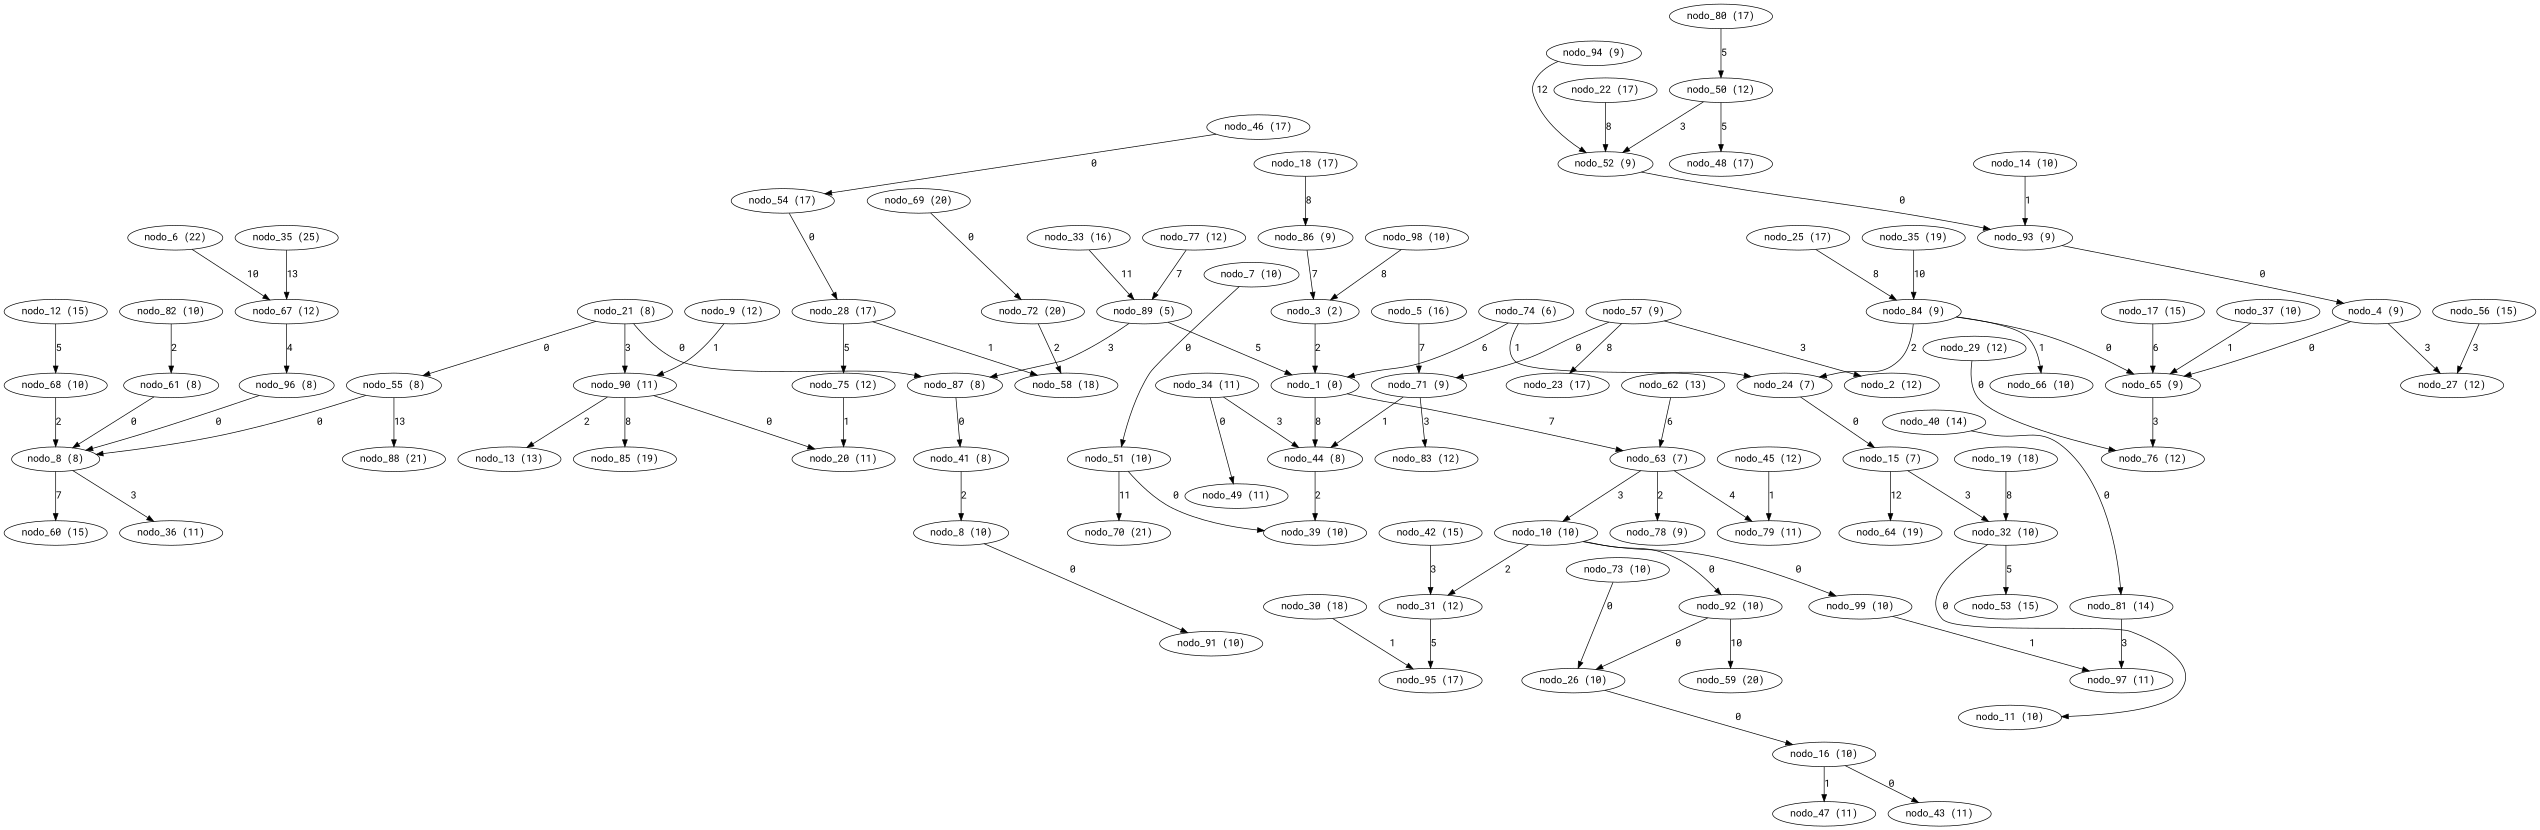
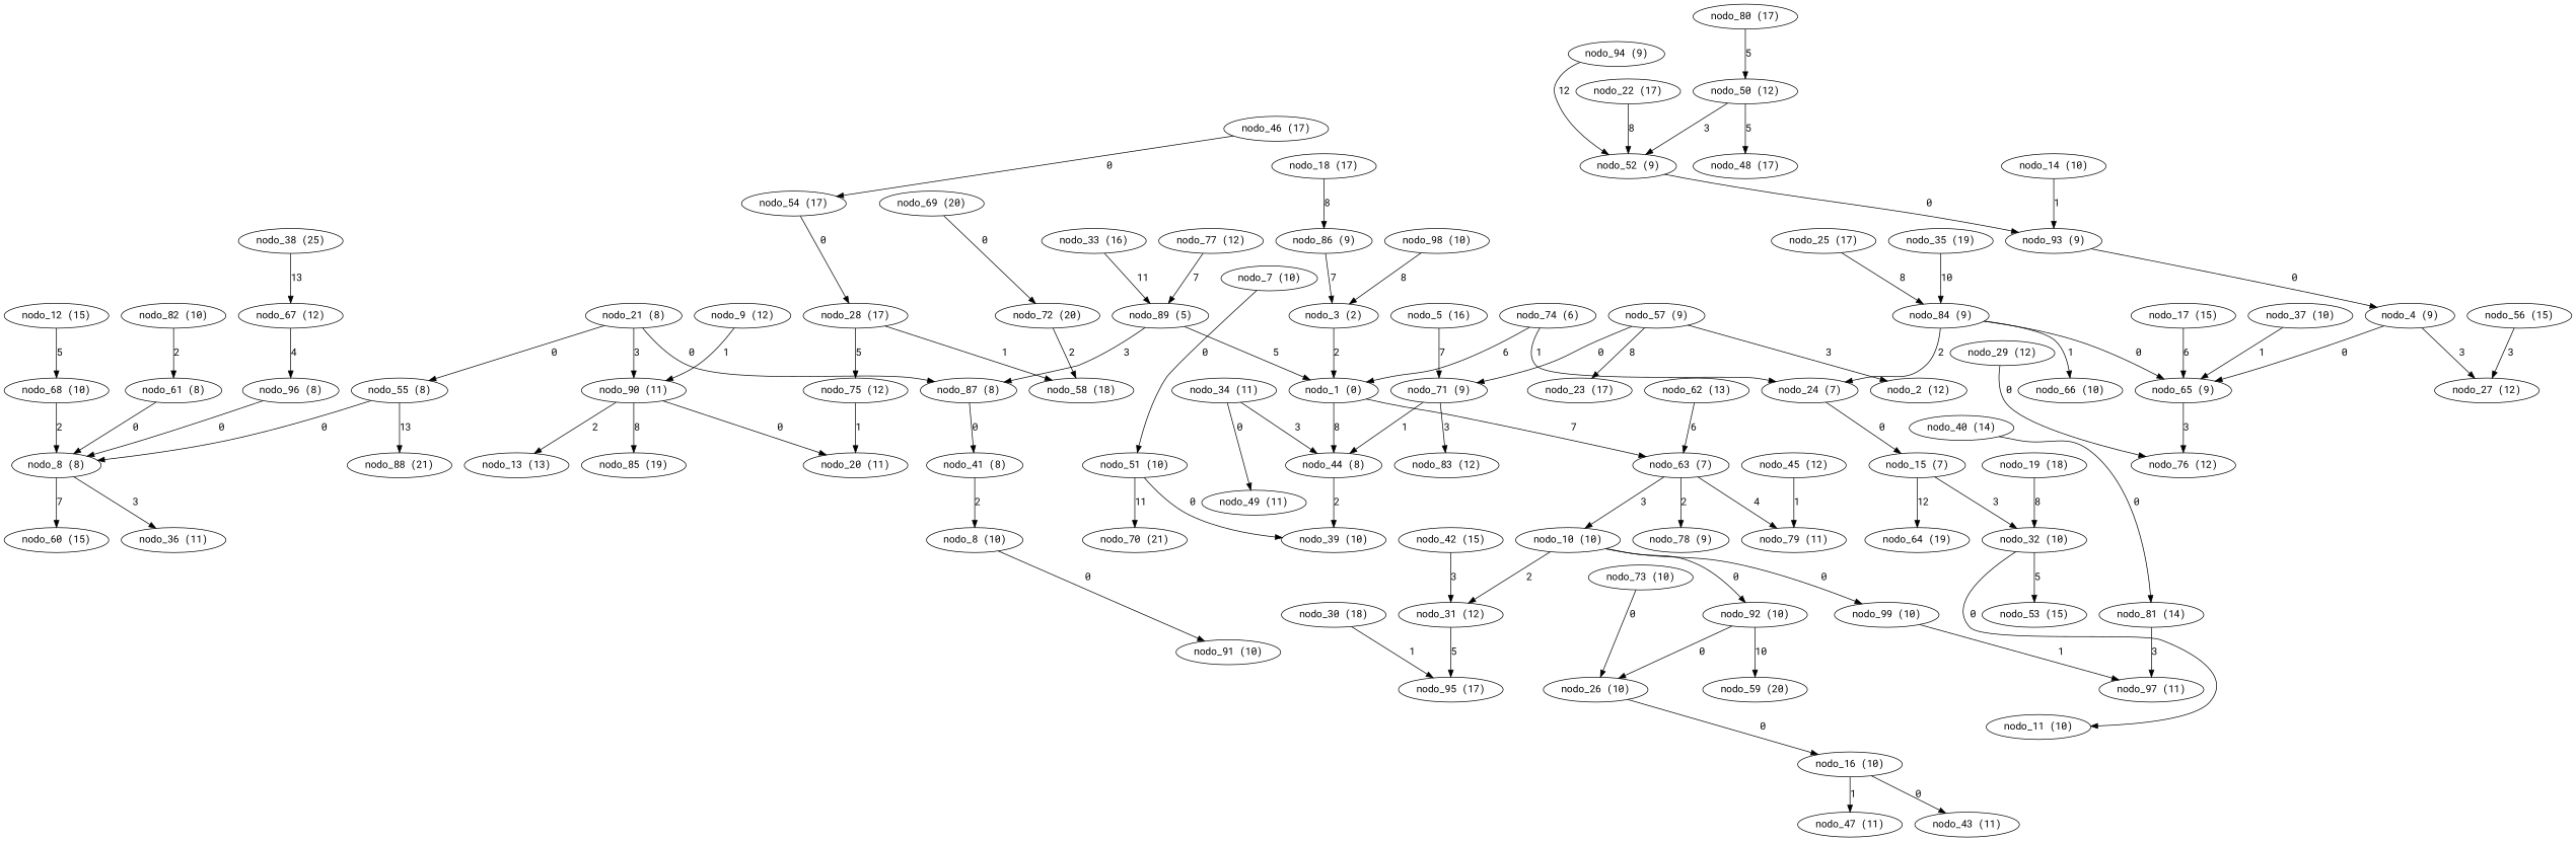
  digraph {
    fontname="Roboto Mono"
    node [fontname="Roboto Mono"]
    edge [fontname="Roboto Mono" weight=0]
    n1 [label="nodo_8 (8)"]
    "nodo_36 (11)"
    "nodo_60 (15)"
    "nodo_1 (0)"
    "nodo_44 (8)"
    "nodo_63 (7)"
    "nodo_39 (10)"
    "nodo_10 (10)"
    "nodo_79 (11)"
    "nodo_78 (9)"
    "nodo_3 (2)"
    "nodo_4 (9)"
    "nodo_27 (12)"
    "nodo_65 (9)"
    "nodo_76 (12)"
    "nodo_5 (16)"
    "nodo_71 (9)"
    "nodo_83 (12)"
-   "nodo_6 (22)"
    "nodo_67 (12)"
    "nodo_96 (8)"
    "nodo_7 (10)"
    "nodo_51 (10)"
    "nodo_70 (21)"
    "nodo_8 (10)"
    "nodo_91 (10)"
    "nodo_9 (12)"
    "nodo_90 (11)"
    "nodo_20 (11)"
    "nodo_13 (13)"
    "nodo_85 (19)"
    "nodo_31 (12)"
    "nodo_92 (10)"
    "nodo_99 (10)"
    "nodo_95 (17)"
    "nodo_26 (10)"
    "nodo_59 (20)"
    "nodo_97 (11)"
    "nodo_12 (15)"
    "nodo_68 (10)"
    "nodo_14 (10)"
    "nodo_93 (9)"
    "nodo_15 (7)"
    "nodo_32 (10)"
    "nodo_64 (19)"
    "nodo_11 (10)"
    "nodo_53 (15)"
    "nodo_16 (10)"
    "nodo_47 (11)"
    "nodo_43 (11)"
    "nodo_17 (15)"
    "nodo_18 (17)"
    "nodo_86 (9)"
    "nodo_19 (18)"
    "nodo_21 (8)"
    "nodo_55 (8)"
    "nodo_87 (8)"
    "nodo_88 (21)"
    "nodo_41 (8)"
    "nodo_22 (17)"
    "nodo_52 (9)"
    "nodo_24 (7)"
    "nodo_25 (17)"
    "nodo_84 (9)"
    "nodo_66 (10)"
    "nodo_28 (17)"
    "nodo_58 (18)"
    "nodo_75 (12)"
    "nodo_29 (12)"
    "nodo_30 (18)"
    "nodo_33 (16)"
    "nodo_89 (5)"
    "nodo_34 (11)"
    "nodo_49 (11)"
    "nodo_35 (19)"
    "nodo_37 (10)"
-   "nodo_38 (25)" [label="nodo_35 (25)"]
+   "nodo_38 (25)"
    "nodo_40 (14)"
    "nodo_81 (14)"
    "nodo_42 (15)"
    "nodo_45 (12)"
    "nodo_46 (17)"
    "nodo_54 (17)"
    "nodo_50 (12)"
    "nodo_48 (17)"
    "nodo_56 (15)"
    "nodo_57 (9)"
    "nodo_2 (12)"
    "nodo_23 (17)"
    "nodo_61 (8)"
    "nodo_62 (13)"
    "nodo_69 (20)"
    "nodo_72 (20)"
    "nodo_73 (10)"
    "nodo_74 (6)"
    "nodo_77 (12)"
    "nodo_80 (17)"
    "nodo_82 (10)"
    "nodo_94 (9)"
    "nodo_98 (10)"
    n1 -> "nodo_36 (11)" [label=3 weight=3]
    n1 -> "nodo_60 (15)" [label=7 weight=7]
    "nodo_1 (0)" -> "nodo_44 (8)" [label=8 weight=8]
    "nodo_1 (0)" -> "nodo_63 (7)" [label=7 weight=7]
    "nodo_44 (8)" -> "nodo_39 (10)" [label=2 weight=2]
    "nodo_63 (7)" -> "nodo_10 (10)" [label=3 weight=3]
    "nodo_63 (7)" -> "nodo_79 (11)" [label=4 weight=4]
    "nodo_63 (7)" -> "nodo_78 (9)" [label=2 weight=2]
    "nodo_10 (10)" -> "nodo_31 (12)" [label=2 weight=2]
    "nodo_10 (10)" -> "nodo_92 (10)" [label=0]
    "nodo_10 (10)" -> "nodo_99 (10)" [label=0]
    "nodo_3 (2)" -> "nodo_1 (0)" [label=2 weight=2]
    "nodo_4 (9)" -> "nodo_27 (12)" [label=3 weight=3]
    "nodo_4 (9)" -> "nodo_65 (9)" [label=0]
    "nodo_65 (9)" -> "nodo_76 (12)" [label=3 weight=3]
    "nodo_5 (16)" -> "nodo_71 (9)" [label=7 weight=7]
    "nodo_71 (9)" -> "nodo_44 (8)" [label=1 weight=1]
    "nodo_71 (9)" -> "nodo_83 (12)" [label=3 weight=3]
-   "nodo_6 (22)" -> "nodo_67 (12)" [label=10 weight=10]
    "nodo_67 (12)" -> "nodo_96 (8)" [label=4 weight=4]
    "nodo_96 (8)" -> n1 [label=0]
    "nodo_7 (10)" -> "nodo_51 (10)" [label=0]
    "nodo_51 (10)" -> "nodo_39 (10)" [label=0]
    "nodo_51 (10)" -> "nodo_70 (21)" [label=11 weight=11]
    "nodo_8 (10)" -> "nodo_91 (10)" [label=0]
    "nodo_9 (12)" -> "nodo_90 (11)" [label=1 weight=1]
    "nodo_90 (11)" -> "nodo_20 (11)" [label=0]
    "nodo_90 (11)" -> "nodo_13 (13)" [label=2 weight=2]
    "nodo_90 (11)" -> "nodo_85 (19)" [label=8 weight=8]
    "nodo_31 (12)" -> "nodo_95 (17)" [label=5 weight=5]
    "nodo_92 (10)" -> "nodo_26 (10)" [label=0]
    "nodo_92 (10)" -> "nodo_59 (20)" [label=10 weight=10]
    "nodo_99 (10)" -> "nodo_97 (11)" [label=1 weight=1]
    "nodo_26 (10)" -> "nodo_16 (10)" [label=0]
    "nodo_12 (15)" -> "nodo_68 (10)" [label=5 weight=5]
    "nodo_68 (10)" -> n1 [label=2 weight=2]
    "nodo_14 (10)" -> "nodo_93 (9)" [label=1 weight=1]
    "nodo_93 (9)" -> "nodo_4 (9)" [label=0]
    "nodo_15 (7)" -> "nodo_32 (10)" [label=3 weight=3]
    "nodo_15 (7)" -> "nodo_64 (19)" [label=12 weight=12]
    "nodo_32 (10)" -> "nodo_11 (10)" [label=0]
    "nodo_32 (10)" -> "nodo_53 (15)" [label=5 weight=5]
    "nodo_16 (10)" -> "nodo_47 (11)" [label=1 weight=1]
    "nodo_16 (10)" -> "nodo_43 (11)" [label=0]
    "nodo_17 (15)" -> "nodo_65 (9)" [label=6 weight=6]
    "nodo_18 (17)" -> "nodo_86 (9)" [label=8 weight=8]
    "nodo_86 (9)" -> "nodo_3 (2)" [label=7 weight=7]
    "nodo_19 (18)" -> "nodo_32 (10)" [label=8 weight=8]
    "nodo_21 (8)" -> "nodo_90 (11)" [label=3 weight=3]
    "nodo_21 (8)" -> "nodo_55 (8)" [label=0]
    "nodo_21 (8)" -> "nodo_87 (8)" [label=0]
    "nodo_55 (8)" -> n1 [label=0]
    "nodo_55 (8)" -> "nodo_88 (21)" [label=13 weight=13]
    "nodo_87 (8)" -> "nodo_41 (8)" [label=0]
    "nodo_41 (8)" -> "nodo_8 (10)" [label=2 weight=2]
    "nodo_22 (17)" -> "nodo_52 (9)" [label=8 weight=8]
    "nodo_52 (9)" -> "nodo_93 (9)" [label=0]
    "nodo_24 (7)" -> "nodo_15 (7)" [label=0]
    "nodo_25 (17)" -> "nodo_84 (9)" [label=8 weight=8]
    "nodo_84 (9)" -> "nodo_65 (9)" [label=0]
    "nodo_84 (9)" -> "nodo_24 (7)" [label=2 weight=2]
    "nodo_84 (9)" -> "nodo_66 (10)" [label=1 weight=1]
    "nodo_28 (17)" -> "nodo_58 (18)" [label=1 weight=1]
    "nodo_28 (17)" -> "nodo_75 (12)" [label=5 weight=5]
    "nodo_75 (12)" -> "nodo_20 (11)" [label=1 weight=1]
    "nodo_29 (12)" -> "nodo_76 (12)" [label=0]
    "nodo_30 (18)" -> "nodo_95 (17)" [label=1 weight=1]
    "nodo_33 (16)" -> "nodo_89 (5)" [label=11 weight=11]
    "nodo_89 (5)" -> "nodo_1 (0)" [label=5 weight=5]
    "nodo_89 (5)" -> "nodo_87 (8)" [label=3 weight=3]
    "nodo_34 (11)" -> "nodo_44 (8)" [label=3 weight=3]
    "nodo_34 (11)" -> "nodo_49 (11)" [label=0]
    "nodo_35 (19)" -> "nodo_84 (9)" [label=10 weight=10]
    "nodo_37 (10)" -> "nodo_65 (9)" [label=1 weight=1]
    "nodo_38 (25)" -> "nodo_67 (12)" [label=13 weight=13]
    "nodo_40 (14)" -> "nodo_81 (14)" [label=0]
    "nodo_81 (14)" -> "nodo_97 (11)" [label=3 weight=3]
    "nodo_42 (15)" -> "nodo_31 (12)" [label=3 weight=3]
    "nodo_45 (12)" -> "nodo_79 (11)" [label=1 weight=1]
    "nodo_46 (17)" -> "nodo_54 (17)" [label=0]
    "nodo_54 (17)" -> "nodo_28 (17)" [label=0]
    "nodo_50 (12)" -> "nodo_52 (9)" [label=3 weight=3]
    "nodo_50 (12)" -> "nodo_48 (17)" [label=5 weight=5]
    "nodo_56 (15)" -> "nodo_27 (12)" [label=3 weight=3]
    "nodo_57 (9)" -> "nodo_71 (9)" [label=0]
    "nodo_57 (9)" -> "nodo_2 (12)" [label=3 weight=3]
    "nodo_57 (9)" -> "nodo_23 (17)" [label=8 weight=8]
    "nodo_61 (8)" -> n1 [label=0]
    "nodo_62 (13)" -> "nodo_63 (7)" [label=6 weight=6]
    "nodo_69 (20)" -> "nodo_72 (20)" [label=0]
    "nodo_72 (20)" -> "nodo_58 (18)" [label=2 weight=2]
    "nodo_73 (10)" -> "nodo_26 (10)" [label=0]
    "nodo_74 (6)" -> "nodo_1 (0)" [label=6 weight=6]
    "nodo_74 (6)" -> "nodo_24 (7)" [label=1 weight=1]
    "nodo_77 (12)" -> "nodo_89 (5)" [label=7 weight=7]
    "nodo_80 (17)" -> "nodo_50 (12)" [label=5 weight=5]
    "nodo_82 (10)" -> "nodo_61 (8)" [label=2 weight=2]
    "nodo_94 (9)" -> "nodo_52 (9)" [label=12]
    "nodo_98 (10)" -> "nodo_3 (2)" [label=8 weight=8]
  }
